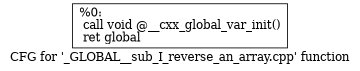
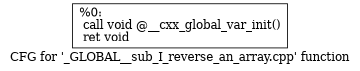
  digraph {
    label="CFG for '_GLOBAL__sub_I_reverse_an_array.cpp' function"
-   n1 [label="{%0:\l  call void @__cxx_global_var_init()\l  ret global\l}" shape=record]
+   n1 [label="{%0:\l  call void @__cxx_global_var_init()\l  ret void\l}" shape=record]
  }
